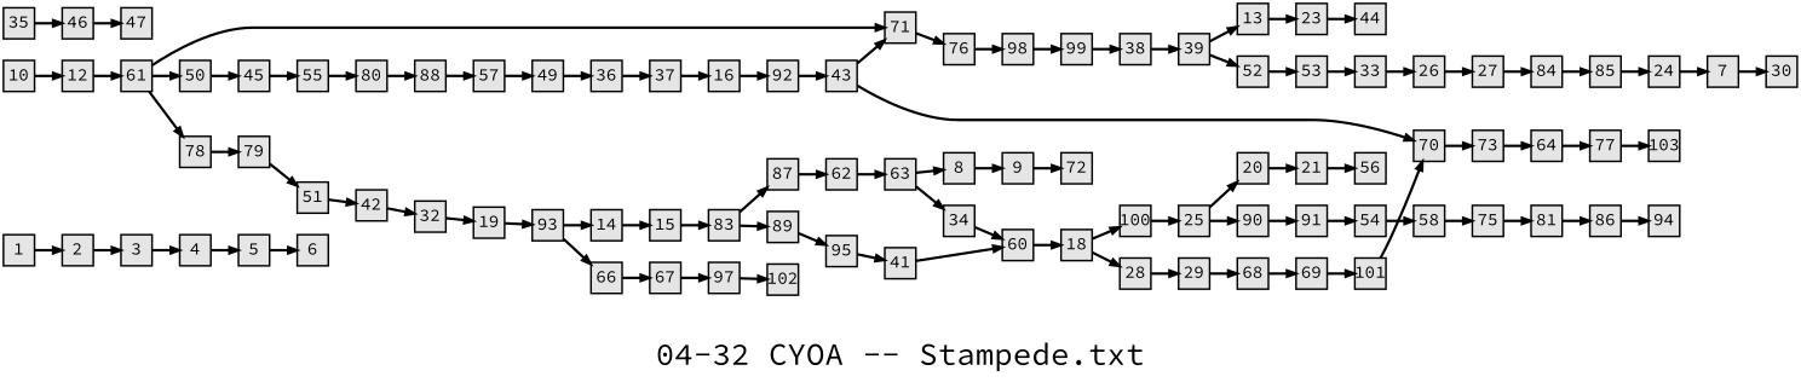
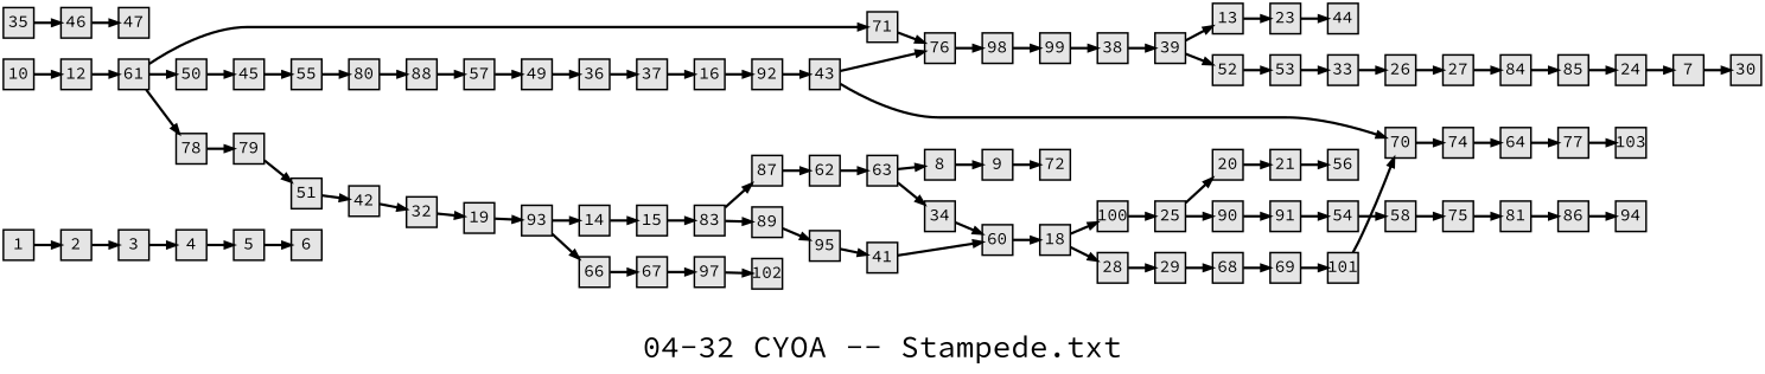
  digraph {
    fontname="Source Code Pro"
    fontsize=36
    label="04-32 CYOA -- Stampede.txt"
    nodesep=0.35
    ordering=out
    rankdir=LR
    ranksep=0.45
    node [fillcolor=grey90 fixedsize=true fontname="Source Code Pro" fontsize=20 labelfloat=true margin="0,0" penwidth=2 regular=true shape=rect style=filled]
    edge [fontname="Source Code Pro" fontsize=12 labelfloat=true penwidth=3]
    1
    2
    3
    4
    5
    6
    10
    12
    61
    7
    30
    8
    9
    72
    71
    50
    78
    76
    45
    79
    13
    23
    44
    14
    15
    83
    87
    89
    62
    16
    92
    43
    70
    18
    100
    28
    25
    29
    20
    90
    68
    19
    93
    66
    67
    21
    56
    24
    91
    54
    26
    27
    84
    85
    69
    101
    32
    33
    34
    60
    35
    46
    47
    36
    37
    38
    39
    52
    53
    41
    42
-   74 [label=73]
+   74
    64
    98
    55
    80
    88
    49
    51
    58
    75
    81
    57
    86
    63
    77
    103
    97
    102
    99
    94
    95
    1 -> 2
    2 -> 3
    3 -> 4
    4 -> 5
    5 -> 6
    10 -> 12
    12 -> 61
    61 -> 71
    61 -> 50
    61 -> 78
    7 -> 30
    8 -> 9
    9 -> 72
    71 -> 76
    50 -> 45
    78 -> 79
    76 -> 98
    45 -> 55
    79 -> 51
    13 -> 23
    23 -> 44
    14 -> 15
    15 -> 83
    83 -> 87
    83 -> 89
    87 -> 62
    89 -> 95
    62 -> 63
    16 -> 92
    92 -> 43
-   43 -> 71
+   43 -> 76
    43 -> 70
    70 -> 74
    18 -> 100
    18 -> 28
    100 -> 25
    28 -> 29
    25 -> 20
    25 -> 90
    29 -> 68
    20 -> 21
    90 -> 91
    68 -> 69
    19 -> 93
    93 -> 14
    93 -> 66
    66 -> 67
    67 -> 97
    21 -> 56
    24 -> 7
    91 -> 54
    54 -> 58
    26 -> 27
    27 -> 84
    84 -> 85
    85 -> 24
    69 -> 101
    101 -> 70
    32 -> 19
    33 -> 26
    34 -> 60
    60 -> 18
    35 -> 46
    46 -> 47
    36 -> 37
    37 -> 16
    38 -> 39
    39 -> 13
    39 -> 52
    52 -> 53
    53 -> 33
    41 -> 60
    42 -> 32
    74 -> 64
    64 -> 77
    98 -> 99
    55 -> 80
    80 -> 88
    88 -> 57
    49 -> 36
    51 -> 42
    58 -> 75
    75 -> 81
    81 -> 86
    57 -> 49
    86 -> 94
    63 -> 8
    63 -> 34
    77 -> 103
    97 -> 102
    99 -> 38
    95 -> 41
  }
